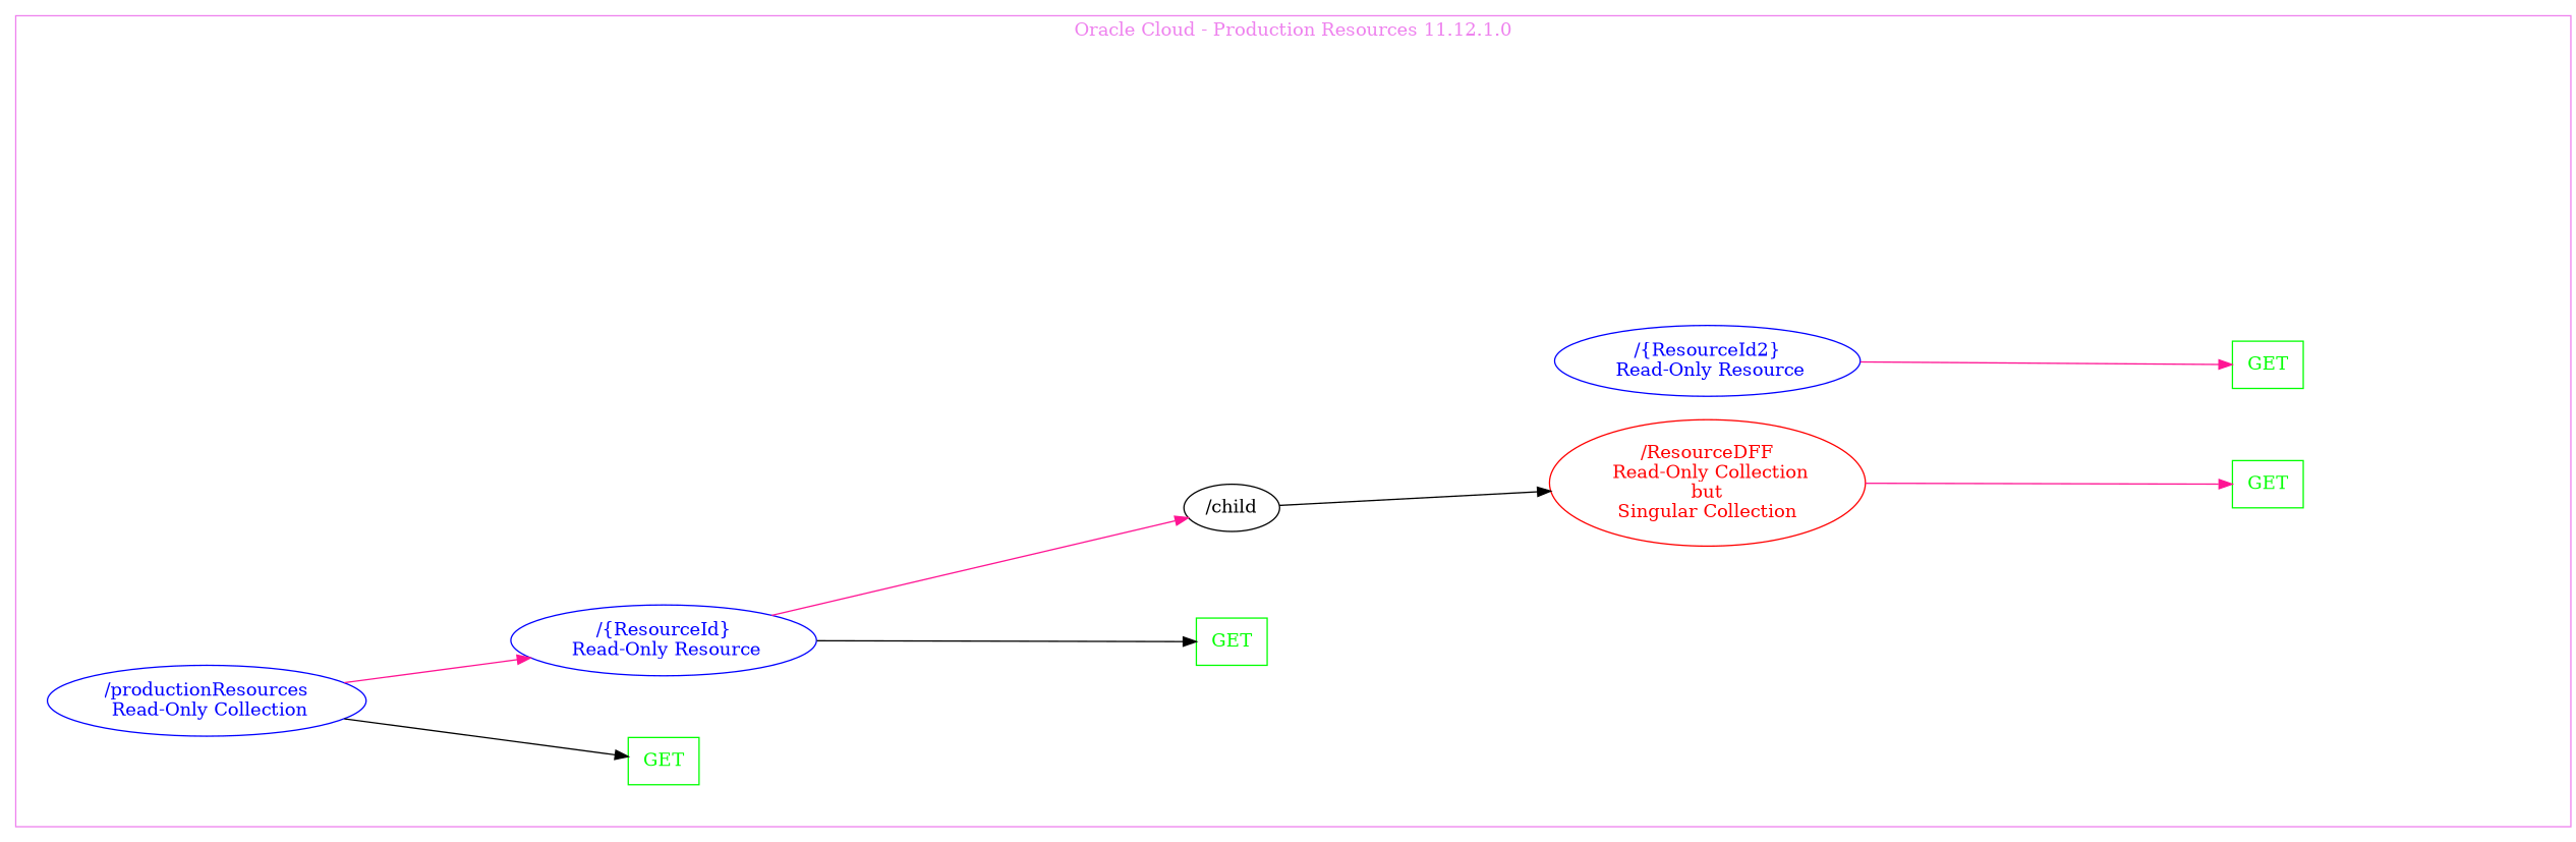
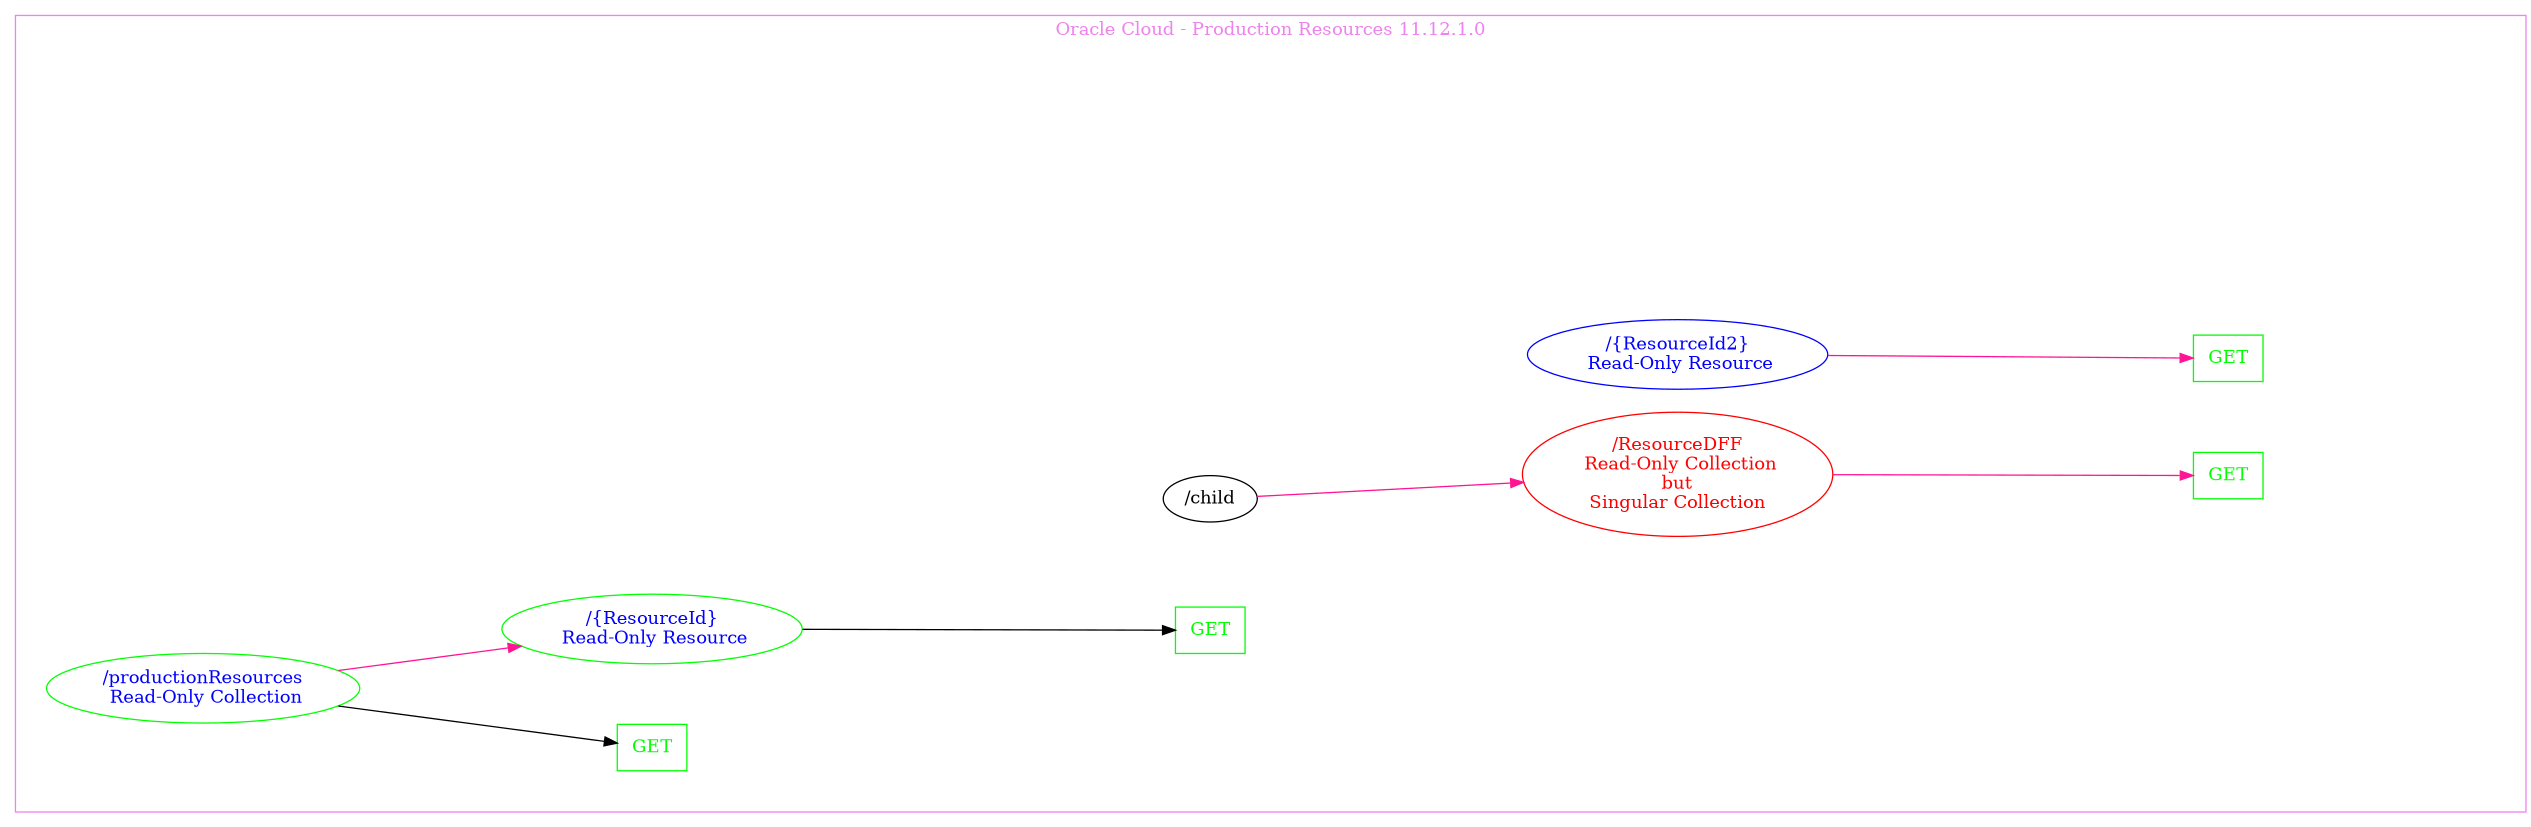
  digraph {
    rankdir=LR
    node [color=green fontcolor=green shape=ellipse]
    edge [color=deeppink fontcolor=green]
    n1 [label=GET shape=box]
    n2 [label=GET shape=box]
    n3 [label=GET shape=box]
    n4 [label=GET shape=box]
    n5 [color=blue fontcolor=blue label="/{ResourceId2}\n Read-Only Resource"]
    n6 [color=red fontcolor=red label="/ResourceDFF\n Read-Only Collection\nbut\nSingular Collection"]
    n7 [color=black fontcolor=black label="/child"]
-   n8 [color=blue fontcolor=blue label="/{ResourceId}\n Read-Only Resource"]
-   n9 [color=blue fontcolor=blue label="/productionResources\n Read-Only Collection"]
+   n8 [fontcolor=blue label="/{ResourceId}\n Read-Only Resource"]
+   n9 [fontcolor=blue label="/productionResources\n Read-Only Collection"]
    subgraph cluster_1 {
      color=violet
      fontcolor=violet
      label="Oracle Cloud - Production Resources 11.12.1.0"
      subgraph cluster_2 {
        color=white
        fontcolor=white
        label="Oracle Cloud - Production Resources 11.12.1.0"
        subgraph cluster_3 {
          color=white
          fontcolor=white
          label="Oracle Cloud - Production Resources 11.12.1.0"
          n9
          subgraph cluster_4 {
            color=white
            fontcolor=white
            label="Oracle Cloud - Production Resources 11.12.1.0"
            n1
          }
          subgraph cluster_5 {
            color=white
            fontcolor=white
            label="Oracle Cloud - Production Resources 11.12.1.0"
            n8
            subgraph cluster_6 {
              color=white
              fontcolor=white
              label="Oracle Cloud - Production Resources 11.12.1.0"
              n2
            }
            subgraph cluster_7 {
              color=white
              fontcolor=white
              label="Oracle Cloud - Production Resources 11.12.1.0"
              n7
              subgraph cluster_8 {
                color=white
                fontcolor=white
                label="Oracle Cloud - Production Resources 11.12.1.0"
                n6
                subgraph cluster_9 {
                  color=white
                  fontcolor=white
                  label="Oracle Cloud - Production Resources 11.12.1.0"
                  n3
                }
                subgraph cluster_10 {
                  color=white
                  fontcolor=white
                  label="Oracle Cloud - Production Resources 11.12.1.0"
                  n5
                  subgraph cluster_11 {
                    color=white
                    fontcolor=white
                    label="Oracle Cloud - Production Resources 11.12.1.0"
                    n4
                  }
                }
              }
            }
          }
        }
      }
    }
    n5 -> n4
    n6 -> n3
-   n7 -> n6 [color=black fontcolor=blue]
+   n7 -> n6 [fontcolor=blue]
    n8 -> n2 [color=black]
-   n8 -> n7 [fontcolor=black]
    n9 -> n1 [color=black]
    n9 -> n8 [fontcolor=blue]
  }
